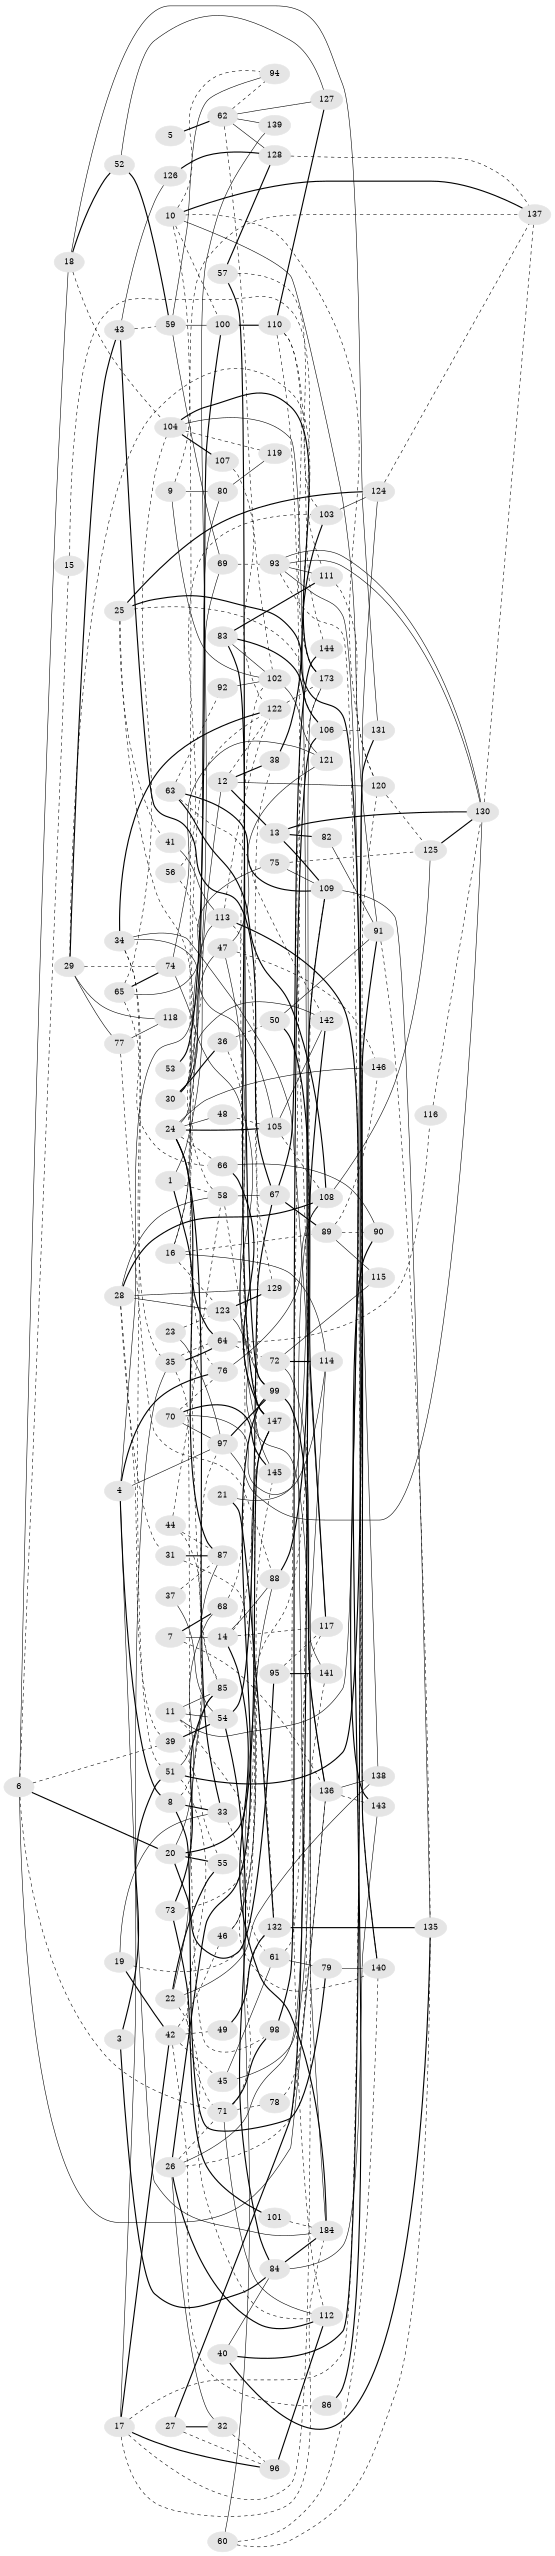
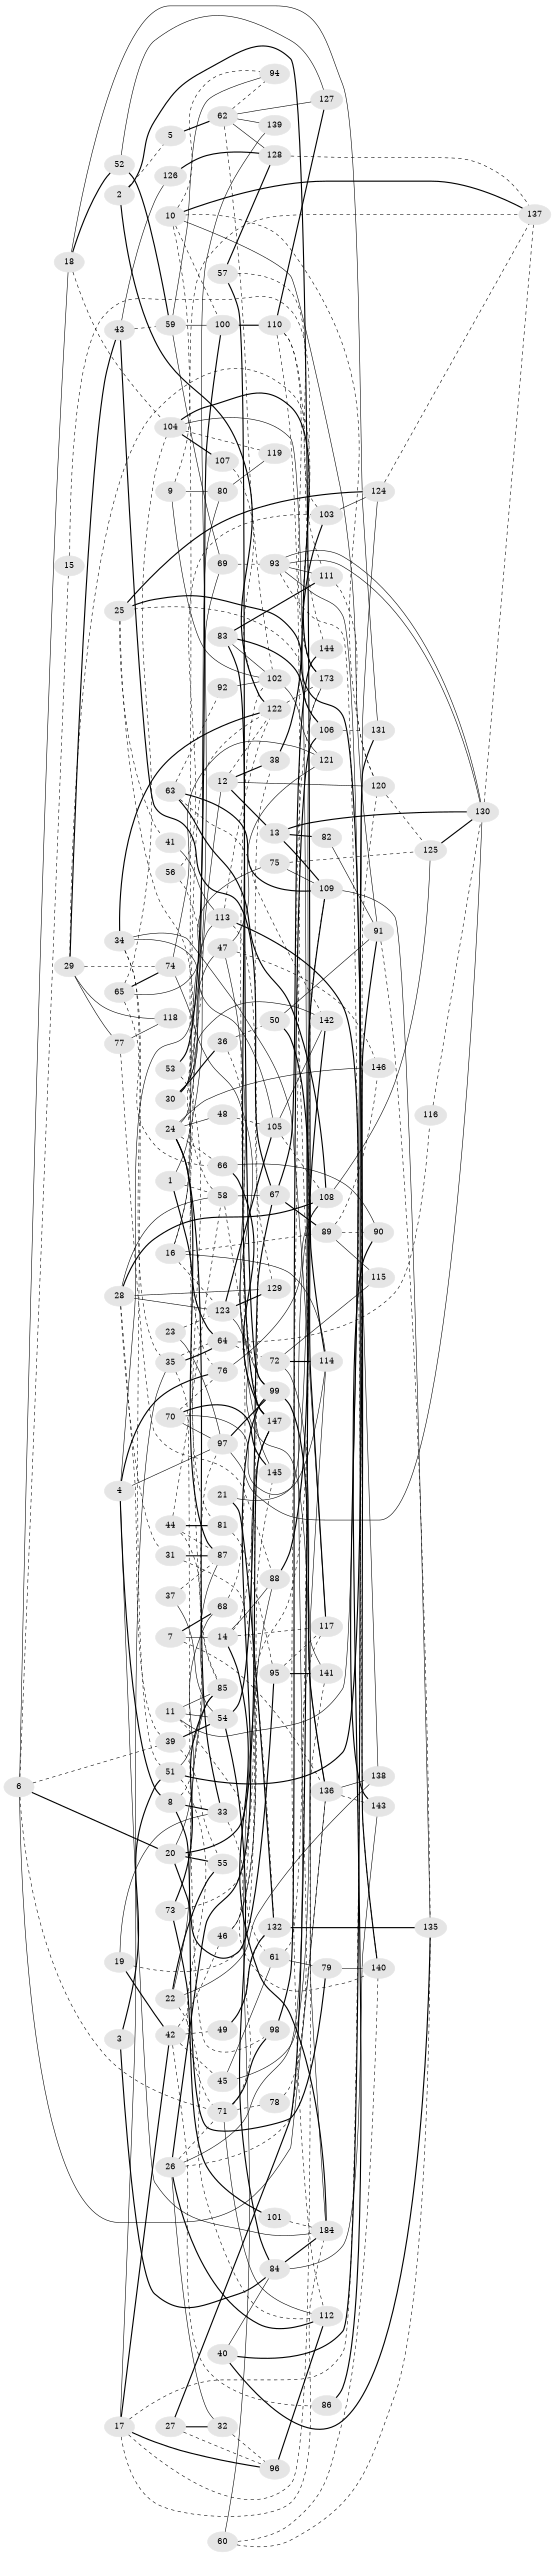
  graph {
    rankdir=LR
    node [color=gray90 style=filled]
    edge [style=dashed]
    1
    12
    58
    64
    122
    120
    13
    38
    147
    67
    72
    116
+   2
    5
    114
    62
    n17 [label=173]
    3
    51
    84
    71
    91
    87
    n24 [label=184]
    143
    4
    8
    76
    97
    139
    33
    79
    108
    130
    99
    102
    94
    127
    128
    6
    15
    18
    20
    39
    136
    111
    52
    104
    131
    68
    55
    95
    54
    132
    112
    98
    78
    138
    7
    14
    88
    117
    140
    9
    80
    137
    119
    121
    10
    85
    100
    135
    110
    125
    11
    61
    124
    109
    82
    103
    16
    89
    113
    123
    146
    90
    115
    129
    17
    35
    42
    96
    141
    45
    46
    49
    86
    59
    107
    19
    21
    22
    23
    24
    48
    66
    69
    105
    93
    142
    25
    41
    106
    26
    32
    53
+   81
    27
    28
    31
    29
    43
    74
    77
    118
    126
    30
    36
    47
    50
    145
    34
    37
    40
    144
    44
    56
    57
    60
    63
    92
    65
    75
    70
    73
    101
    83
    1 -- 12 [style=solid]
    1 -- 58
    1 -- 64 [style=bold]
    12 -- 122
    12 -- 120 [style=solid]
    12 -- 13 [style=bold]
    12 -- 38 [style=bold]
    58 -- 147
    58 -- 67 [style=solid]
    64 -- 72
    64 -- 116
    122 -- n17
    120 -- 125
    13 -- 130 [style=bold]
    13 -- 109 [style=bold]
    13 -- 82 [style=bold]
    38 -- 103 [style=bold]
    67 -- 89 [style=bold]
    67 -- 144 [style=bold]
    72 -- 114 [style=bold]
    72 -- 136 [style=solid]
    72 -- 115 [style=solid]
    116 -- 130
+   2 -- 122 [style=bold]
+   2 -- 5
+   2 -- 114 [style=bold]
    5 -- 62 [style=bold]
    62 -- 139 [style=solid]
    62 -- 102
    62 -- 94
    62 -- 127 [style=solid]
    62 -- 128 [style=solid]
    3 -- 51 [style=bold]
    3 -- 84 [style=bold]
    51 -- 71
    51 -- 91 [style=bold]
    51 -- 87 [style=solid]
    84 -- n24 [style=bold]
    84 -- 143 [style=solid]
    71 -- 132
    71 -- 112 [style=solid]
    71 -- 98 [style=bold]
    71 -- 78
    91 -- 135
    4 -- n24 [style=solid]
    4 -- 8 [style=bold]
    4 -- 76 [style=bold]
    4 -- 97 [style=solid]
    4 -- 139 [style=solid]
    8 -- 97
    8 -- 33 [style=bold]
    8 -- 79 [style=bold]
    76 -- 108 [style=solid]
    97 -- 130 [style=solid]
    97 -- 99 [style=bold]
    33 -- 140
    79 -- 140 [style=solid]
    108 -- 125 [style=solid]
    130 -- 137
    99 -- 136 [style=bold]
    102 -- 121 [style=solid]
    128 -- 137
    6 -- 71
    6 -- 15
    6 -- 18 [style=solid]
    6 -- 20 [style=bold]
    6 -- 39
    6 -- 136 [style=solid]
    15 -- 111
    18 -- 52 [style=bold]
    18 -- 104
    18 -- 131 [style=solid]
    20 -- 147 [style=bold]
    20 -- 68 [style=solid]
    20 -- 55 [style=bold]
    20 -- 95 [style=bold]
    39 -- 55
    39 -- 54 [style=bold]
    136 -- 143
    136 -- 138 [style=solid]
    111 -- 120
    52 -- 127 [style=solid]
    52 -- 59 [style=bold]
    104 -- n17 [style=bold]
    104 -- 119
    104 -- 141 [style=solid]
    104 -- 107 [style=bold]
    68 -- 102
    95 -- 117
    95 -- 141 [style=bold]
    54 -- 67 [style=bold]
    54 -- 84 [style=bold]
    132 -- 135 [style=bold]
    98 -- 106 [style=bold]
    78 -- 117
    7 -- 136
    7 -- 68 [style=bold]
    7 -- 14 [style=solid]
    14 -- 38
    14 -- n24 [style=bold]
    14 -- 88 [style=solid]
    14 -- 117
    88 -- 109 [style=bold]
    9 -- 102 [style=solid]
    9 -- 80 [style=solid]
    9 -- 137
    80 -- 119 [style=solid]
    10 -- 120
    10 -- 91 [style=solid]
    10 -- 94
    10 -- 137 [style=bold]
    10 -- 85
    10 -- 100
    100 -- 110 [style=bold]
    110 -- n17
    110 -- 127 [style=bold]
    110 -- 112
    110 -- 144
    125 -- 130 [style=bold]
    11 -- 54 [style=solid]
    11 -- 85 [style=solid]
    11 -- 61
    11 -- 124 [style=solid]
    61 -- 79 [style=solid]
    61 -- 109
    124 -- 137
    109 -- 135 [style=solid]
    82 -- 91 [style=solid]
    103 -- 124 [style=solid]
    16 -- 122
    16 -- 114 [style=solid]
    16 -- 89
    16 -- 113 [style=solid]
    16 -- 123
    89 -- 146
    89 -- 90
    89 -- 115 [style=solid]
    113 -- 122
    113 -- 143 [style=bold]
    113 -- 129
    123 -- n24 [style=solid]
    123 -- 129 [style=bold]
    17 -- 120
    17 -- n24
    17 -- 35 [style=solid]
    17 -- 42 [style=bold]
    17 -- 96 [style=bold]
    17 -- 141
    35 -- 64 [style=bold]
    35 -- 64
    35 -- 98
    42 -- 45
    42 -- 46
    42 -- 49
    42 -- 86
    96 -- 112 [style=bold]
    45 -- 114 [style=solid]
    45 -- 61 [style=solid]
    46 -- 147 [style=solid]
    46 -- 145
    49 -- 132 [style=bold]
    86 -- 90 [style=bold]
    59 -- 94 [style=solid]
    59 -- 100 [style=solid]
    59 -- 69 [style=solid]
    107 -- 122
    19 -- n17
    19 -- 33 [style=solid]
    19 -- 42 [style=bold]
    21 -- n17 [style=solid]
    21 -- 132 [style=bold]
    22 -- 55 [style=bold]
    22 -- 112
    22 -- 138 [style=solid]
    22 -- 85 [style=solid]
    23 -- 97 [style=solid]
    23 -- 123
    24 -- 87 [style=bold]
    24 -- 33 [style=bold]
    24 -- 146 [style=solid]
    24 -- 48 [style=solid]
    24 -- 66
    24 -- 69 [style=solid]
-   24 -- 105 [style=bold]
+   123 -- 105 [style=bold]
    48 -- 105
    66 -- 147 [style=bold]
    66 -- 90 [style=solid]
    69 -- 93
    105 -- 108
    105 -- 142 [style=solid]
    93 -- 130 [style=solid]
    93 -- 130 [style=solid]
    93 -- 111 [style=solid]
    93 -- 138 [style=solid]
    93 -- 140
    25 -- 76
    25 -- 140 [style=bold]
    25 -- 124 [style=bold]
    25 -- 41
    25 -- 106
    41 -- 113 [style=solid]
    106 -- 131
    26 -- 71
    26 -- 108 [style=solid]
    26 -- 99 [style=bold]
    26 -- 136
    26 -- 112 [style=bold]
    26 -- 32 [style=solid]
    32 -- 96
    53 -- 100 [style=bold]
+   53 -- 81
+   81 -- 95
    27 -- 96
    27 -- 142 [style=bold]
    27 -- 32 [style=bold]
    28 -- 58 [style=solid]
    28 -- 108 [style=bold]
    28 -- 39
    28 -- 123 [style=solid]
    28 -- 129 [style=solid]
    28 -- 31
    31 -- 87 [style=bold]
    31 -- 132
    29 -- n17
    29 -- 43 [style=bold]
    29 -- 74
    29 -- 77 [style=solid]
    29 -- 118 [style=solid]
    43 -- 67 [style=bold]
    43 -- 59
    43 -- 126 [style=solid]
    74 -- 99 [style=solid]
    74 -- 121 [style=solid]
    77 -- 88
    77 -- 118 [style=solid]
    126 -- 128 [style=bold]
    30 -- 80 [style=solid]
    30 -- 142 [style=solid]
    30 -- 36 [style=bold]
    30 -- 47 [style=solid]
    36 -- 99
    36 -- 50
    47 -- 121 [style=solid]
    47 -- 146
    47 -- 145 [style=solid]
    50 -- 91 [style=solid]
    50 -- 117 [style=bold]
    34 -- 122 [style=bold]
    34 -- 51
    34 -- 117 [style=solid]
    34 -- 35
    34 -- 105 [style=solid]
    37 -- 87
    37 -- 54 [style=solid]
    40 -- 84 [style=solid]
    40 -- 131 [style=bold]
    40 -- 135 [style=bold]
    44 -- 58
    44 -- 87
    44 -- 85
+   44 -- 81 [style=bold]
    56 -- 58
    56 -- 103
    57 -- 99 [style=bold]
    57 -- 128 [style=bold]
    57 -- 103
    60 -- 88 [style=solid]
    60 -- 140
    60 -- 135
    63 -- 108 [style=bold]
    63 -- 109 [style=bold]
    63 -- 142
    63 -- 92
    92 -- 102 [style=solid]
    65 -- 104
    65 -- 66
    65 -- 74 [style=bold]
    65 -- 75 [style=solid]
    75 -- 125
    75 -- 109 [style=solid]
    70 -- 114 [style=solid]
    70 -- 76
    70 -- 97 [style=solid]
    70 -- 145 [style=bold]
    73 -- 147
    73 -- 85 [style=bold]
    73 -- 101 [style=bold]
    101 -- n24
    83 -- 147 [style=bold]
    83 -- 102 [style=solid]
    83 -- 111 [style=bold]
    83 -- 106 [style=bold]
  }
